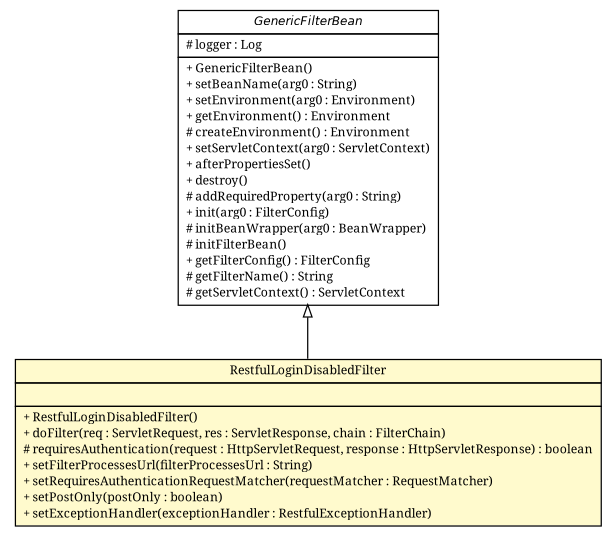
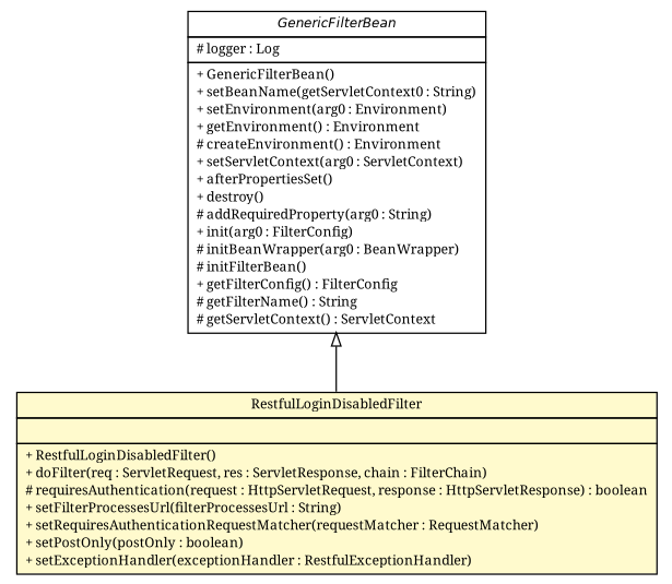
  digraph {
    nodesep=0.25
    ranksep=0.5
    fontname="Noto Serif"
    node [fontcolor=black fontname="Noto Serif" fontsize=10.0 shape=plaintext]
    n1 [label=<<table title="cn.home1.oss.lib.security.internal.rest.RestfulLoginDisabledFilter" border="0" cellborder="1" cellspacing="0" cellpadding="2" port="p" bgcolor="lemonChiffon" href="./RestfulLoginDisabledFilter.html"> 		<tr><td><table border="0" cellspacing="0" cellpadding="1"> <tr><td align="center" balign="center"> RestfulLoginDisabledFilter </td></tr> 		</table></td></tr> 		<tr><td><table border="0" cellspacing="0" cellpadding="1"> <tr><td align="left" balign="left">  </td></tr> 		</table></td></tr> 		<tr><td><table border="0" cellspacing="0" cellpadding="1"> <tr><td align="left" balign="left"> + RestfulLoginDisabledFilter() </td></tr> <tr><td align="left" balign="left"> + doFilter(req : ServletRequest, res : ServletResponse, chain : FilterChain) </td></tr> <tr><td align="left" balign="left"> # requiresAuthentication(request : HttpServletRequest, response : HttpServletResponse) : boolean </td></tr> <tr><td align="left" balign="left"> + setFilterProcessesUrl(filterProcessesUrl : String) </td></tr> <tr><td align="left" balign="left"> + setRequiresAuthenticationRequestMatcher(requestMatcher : RequestMatcher) </td></tr> <tr><td align="left" balign="left"> + setPostOnly(postOnly : boolean) </td></tr> <tr><td align="left" balign="left"> + setExceptionHandler(exceptionHandler : RestfulExceptionHandler) </td></tr> 		</table></td></tr> 		</table>>]
-   n2 [label=<<table title="org.springframework.web.filter.GenericFilterBean" border="0" cellborder="1" cellspacing="0" cellpadding="2" port="p" href="http://java.sun.com/j2se/1.4.2/docs/api/org/springframework/web/filter/GenericFilterBean.html"> 		<tr><td><table border="0" cellspacing="0" cellpadding="1"> <tr><td align="center" balign="center"><font face="Helvetica-Oblique"> GenericFilterBean </font></td></tr> 		</table></td></tr> 		<tr><td><table border="0" cellspacing="0" cellpadding="1"> <tr><td align="left" balign="left"> # logger : Log </td></tr> 		</table></td></tr> 		<tr><td><table border="0" cellspacing="0" cellpadding="1"> <tr><td align="left" balign="left"> + GenericFilterBean() </td></tr> <tr><td align="left" balign="left"> + setBeanName(arg0 : String) </td></tr> <tr><td align="left" balign="left"> + setEnvironment(arg0 : Environment) </td></tr> <tr><td align="left" balign="left"> + getEnvironment() : Environment </td></tr> <tr><td align="left" balign="left"> # createEnvironment() : Environment </td></tr> <tr><td align="left" balign="left"> + setServletContext(arg0 : ServletContext) </td></tr> <tr><td align="left" balign="left"> + afterPropertiesSet() </td></tr> <tr><td align="left" balign="left"> + destroy() </td></tr> <tr><td align="left" balign="left"> # addRequiredProperty(arg0 : String) </td></tr> <tr><td align="left" balign="left"> + init(arg0 : FilterConfig) </td></tr> <tr><td align="left" balign="left"> # initBeanWrapper(arg0 : BeanWrapper) </td></tr> <tr><td align="left" balign="left"> # initFilterBean() </td></tr> <tr><td align="left" balign="left"> + getFilterConfig() : FilterConfig </td></tr> <tr><td align="left" balign="left"> # getFilterName() : String </td></tr> <tr><td align="left" balign="left"> # getServletContext() : ServletContext </td></tr> 		</table></td></tr> 		</table>>]
+   n2 [label=<<table title="org.springframework.web.filter.GenericFilterBean" border="0" cellborder="1" cellspacing="0" cellpadding="2" port="p" href="http://java.sun.com/j2se/1.4.2/docs/api/org/springframework/web/filter/GenericFilterBean.html"> 		<tr><td><table border="0" cellspacing="0" cellpadding="1"> <tr><td align="center" balign="center"><font face="Helvetica-Oblique"> GenericFilterBean </font></td></tr> 		</table></td></tr> 		<tr><td><table border="0" cellspacing="0" cellpadding="1"> <tr><td align="left" balign="left"> # logger : Log </td></tr> 		</table></td></tr> 		<tr><td><table border="0" cellspacing="0" cellpadding="1"> <tr><td align="left" balign="left"> + GenericFilterBean() </td></tr> <tr><td align="left" balign="left"> + setBeanName(getServletContext0 : String) </td></tr> <tr><td align="left" balign="left"> + setEnvironment(arg0 : Environment) </td></tr> <tr><td align="left" balign="left"> + getEnvironment() : Environment </td></tr> <tr><td align="left" balign="left"> # createEnvironment() : Environment </td></tr> <tr><td align="left" balign="left"> + setServletContext(arg0 : ServletContext) </td></tr> <tr><td align="left" balign="left"> + afterPropertiesSet() </td></tr> <tr><td align="left" balign="left"> + destroy() </td></tr> <tr><td align="left" balign="left"> # addRequiredProperty(arg0 : String) </td></tr> <tr><td align="left" balign="left"> + init(arg0 : FilterConfig) </td></tr> <tr><td align="left" balign="left"> # initBeanWrapper(arg0 : BeanWrapper) </td></tr> <tr><td align="left" balign="left"> # initFilterBean() </td></tr> <tr><td align="left" balign="left"> + getFilterConfig() : FilterConfig </td></tr> <tr><td align="left" balign="left"> # getFilterName() : String </td></tr> <tr><td align="left" balign="left"> # getServletContext() : ServletContext </td></tr> 		</table></td></tr> 		</table>>]
    n2 -> n1 [arrowtail=empty dir=back fontname="Noto Serif" fontsize=10 headport=p labelfontname=Helvetica labelfontsize=10 tailport=p]
  }
